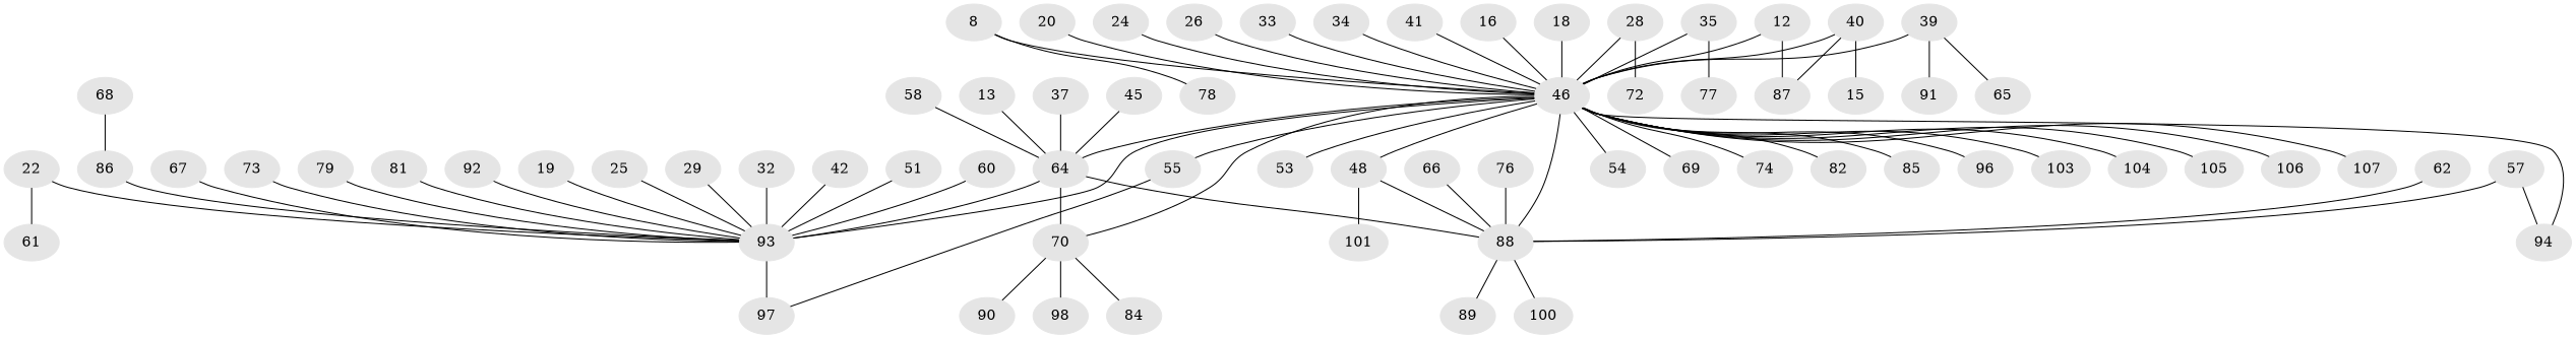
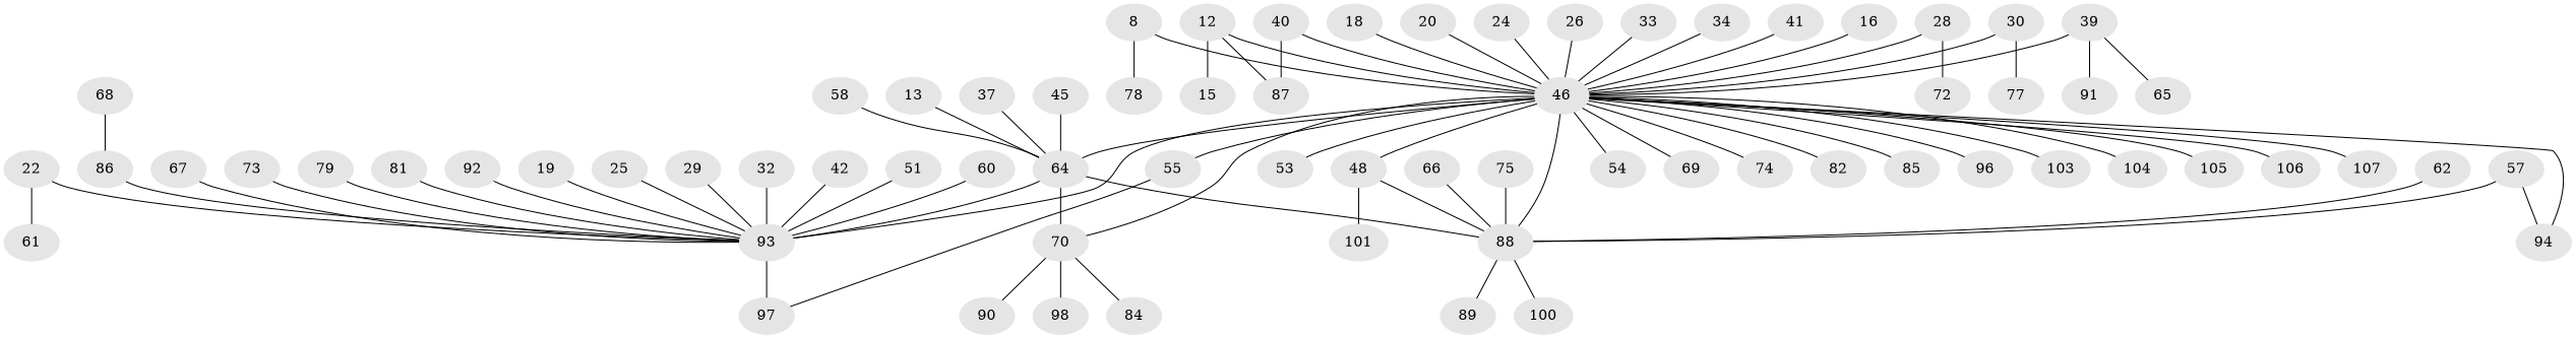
  graph {
    node [color=gray90 style=filled]
    46 [super="+6+2"]
    64 [super="+7+30"]
    93 [super="+50+11"]
    48 [super="+23"]
    53
    54
    55
    69
    70 [super="+42+56"]
    74
    82
    85
    88 [super="+75"]
    94 [super="+63"]
    96
    103
    104
    105
    106
    107 [super="+102"]
    8
    78
    12
    15
    87 [super="+43"]
    13
    16
    18
    97 [super="+59"]
    19
    20 [super="+3"]
    22
    61
    24
    25
    26
    28
    72
    29
    32
    33
    34
-   35 [super="+9"]
+   35 [super="+9" label=30]
    77
    37
    39 [super="+14"]
    65
    91
    40
    41
    n51 [label=42]
    45
    101 [super="+83+95"]
    84
    90
    98
    89
    100 [super="+99"]
    51
    57
    58
    60 [super="+21"]
    62 [super="+52"]
    66
    67
    68
    86
    73
-   76
+   76 [label=75]
    79
    81
    92
    46 -- 64 [weight=4]
    46 -- 93 [weight=4]
    46 -- 48 [weight=2]
    46 -- 53
    46 -- 54 [weight=3]
    46 -- 55 [weight=3]
    46 -- 69
    46 -- 70
    46 -- 74
    46 -- 82
    46 -- 85
    46 -- 88 [weight=3]
    46 -- 94
    46 -- 96
    46 -- 103
    46 -- 104
    46 -- 105
    46 -- 106
    46 -- 107
    64 -- 93 [weight=3]
    64 -- 70 [weight=2]
    64 -- 88 [weight=3]
    93 -- 97 [weight=2]
    48 -- 88 [weight=2]
    48 -- 101
    55 -- 97
    70 -- 84
    70 -- 90
    70 -- 98
    88 -- 89
    88 -- 100
    8 -- 46
    8 -- 78
    12 -- 46 [weight=2]
-   40 -- 15
+   12 -- 15
    12 -- 87
    13 -- 64
    16 -- 46
    18 -- 46
    19 -- 93
    20 -- 46
    22 -- 93 [weight=2]
    22 -- 61
    24 -- 46
    25 -- 93
    26 -- 46
    28 -- 46 [weight=2]
    28 -- 72
    29 -- 93
    32 -- 93
    33 -- 46
    34 -- 46
    35 -- 46 [weight=2]
    35 -- 77
    37 -- 64
    39 -- 46 [weight=2]
    39 -- 65
    39 -- 91
    40 -- 46 [weight=2]
    40 -- 87
    41 -- 46
    n51 -- 93
    45 -- 64
    51 -- 93
    57 -- 88 [weight=2]
    57 -- 94
    58 -- 64
    60 -- 93
    62 -- 88
    66 -- 88
    67 -- 93
    68 -- 86
    86 -- 93
    73 -- 93
    76 -- 88
    79 -- 93
    81 -- 93
    92 -- 93
  }
